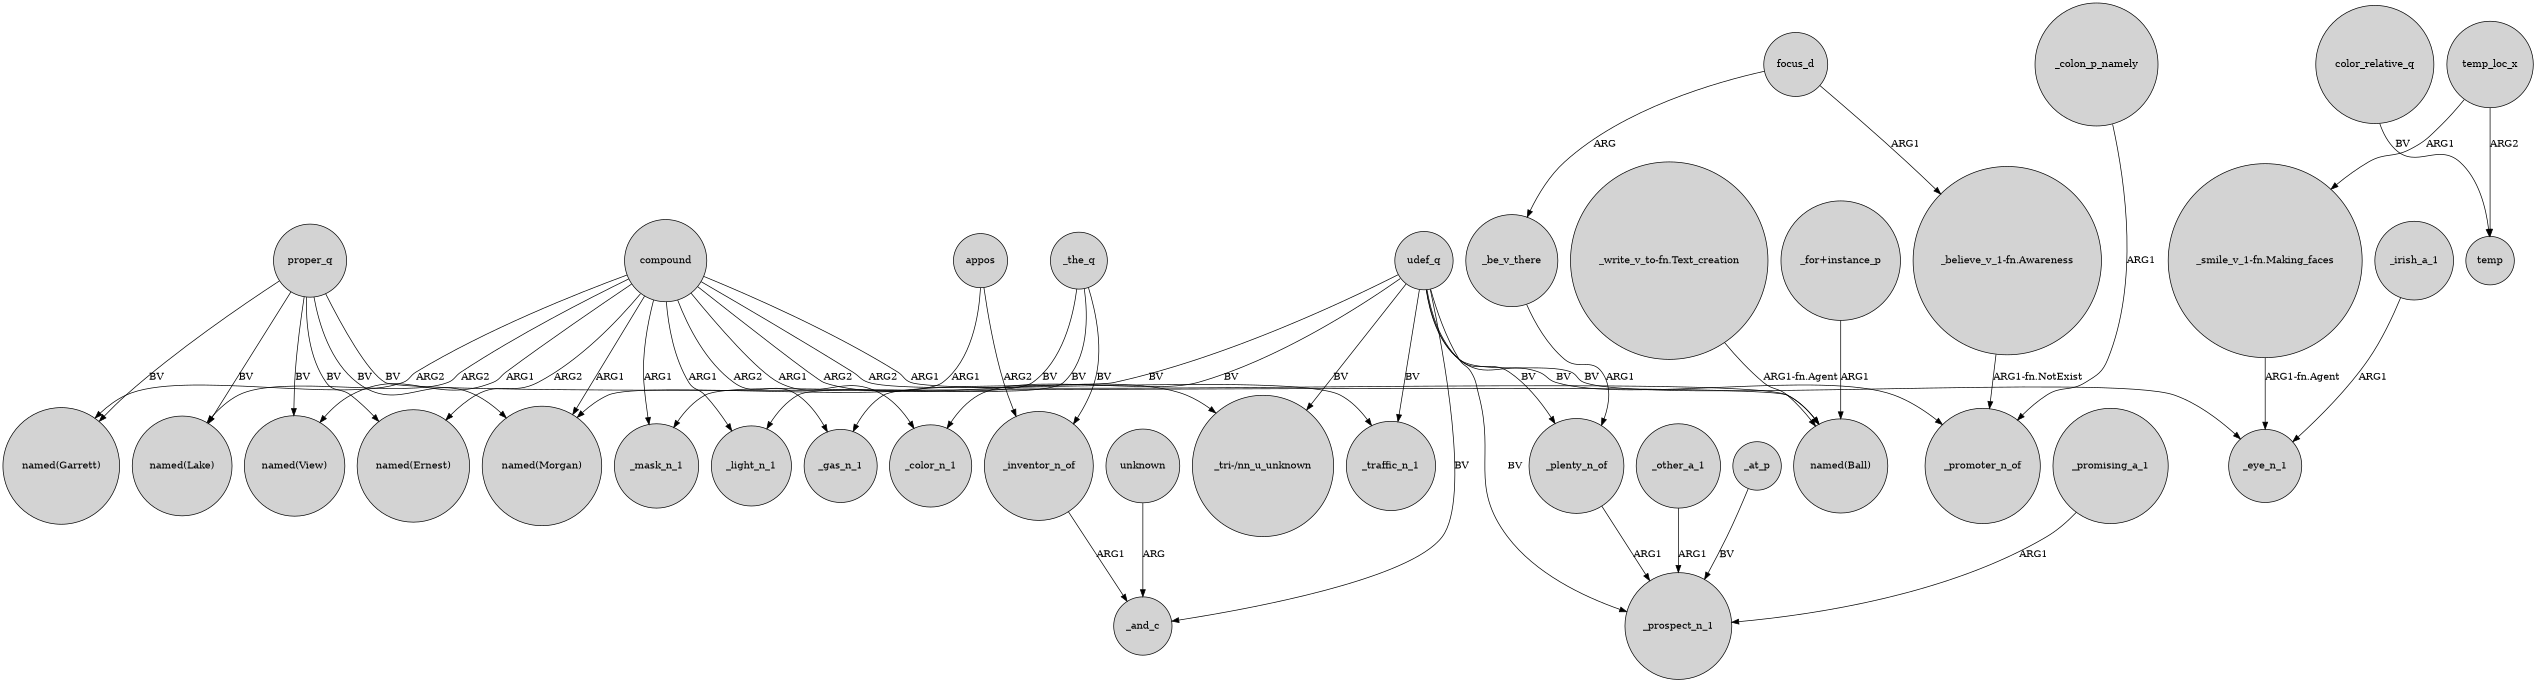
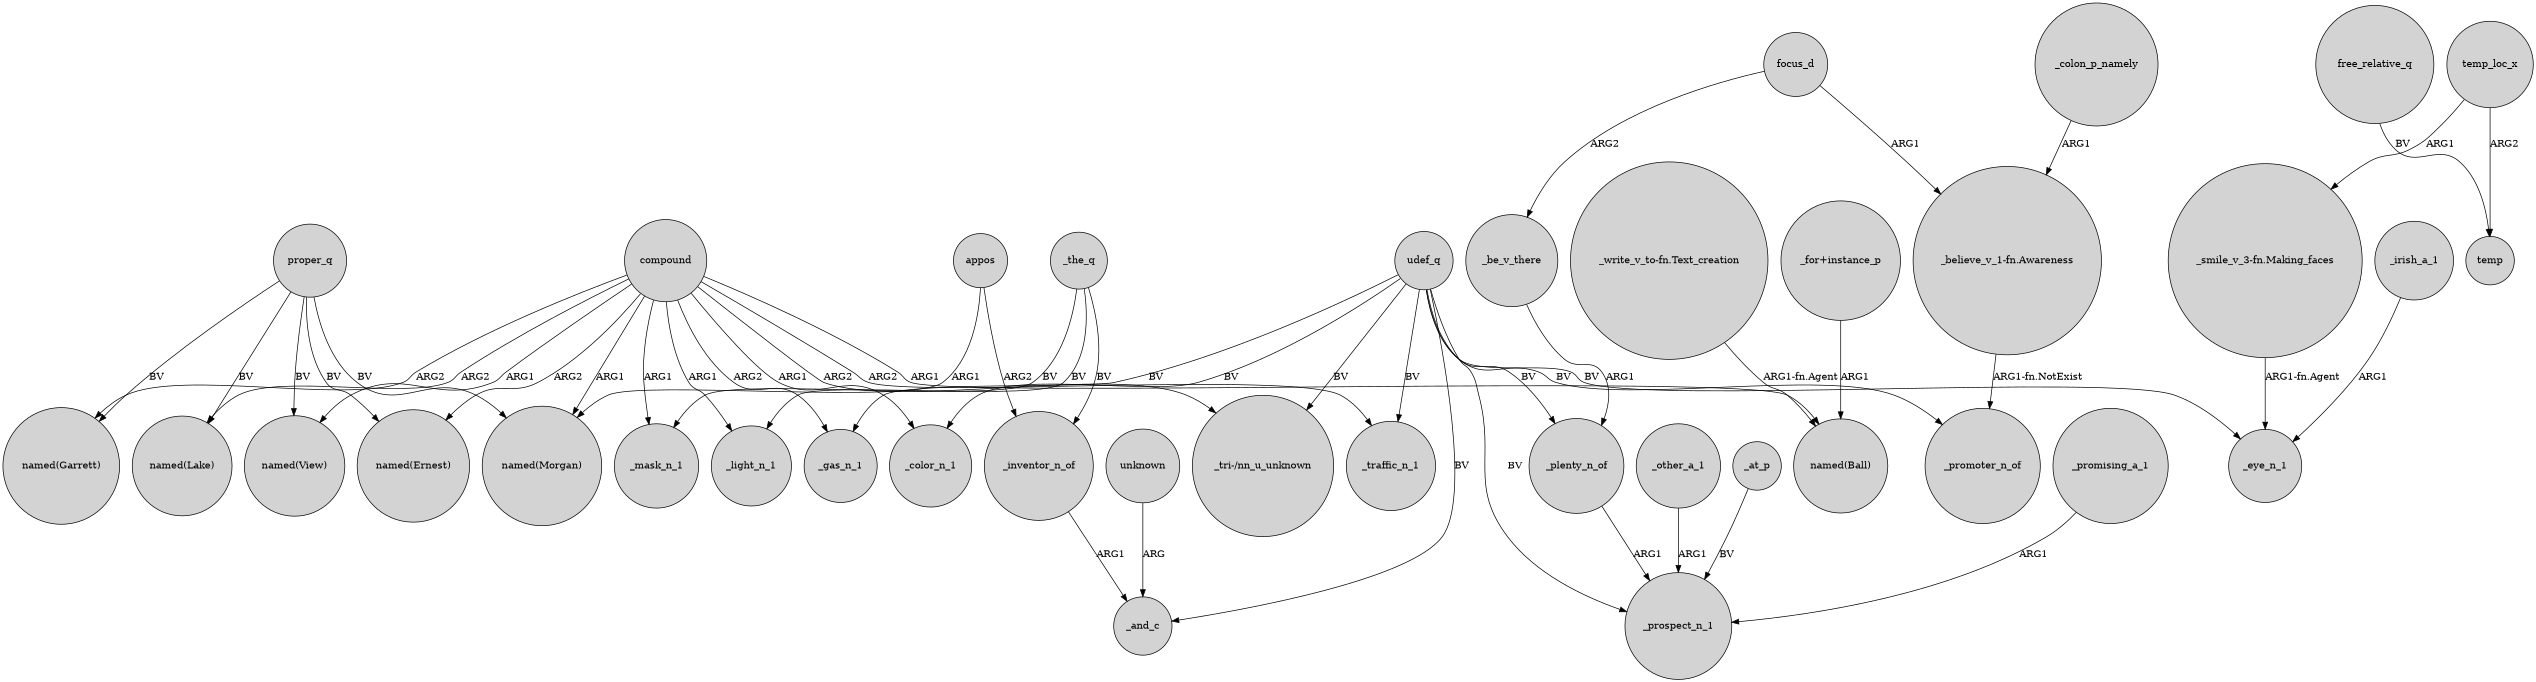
  digraph {
    node [shape=circle style=filled]
    compound
    "named(Ernest)"
    "_tri-/nn_u_unknown"
    "named(Morgan)"
    "named(Lake)"
    _traffic_n_1
    _color_n_1
    "named(Ball)"
    _gas_n_1
    "named(Garrett)"
    _mask_n_1
    _light_n_1
    "named(View)"
    appos
    _inventor_n_of
    _and_c
-   free_relative_q [label=color_relative_q]
+   free_relative_q
    temp
    _at_p
    _prospect_n_1
    proper_q
    "_for+instance_p"
    udef_q
    _eye_n_1
    _promoter_n_of
    _plenty_n_of
    _colon_p_namely
    "_believe_v_1-fn.Awareness"
    _be_v_there
    _the_q
    temp_loc_x
-   "_smile_v_1-fn.Making_faces"
+   "_smile_v_1-fn.Making_faces" [label="_smile_v_3-fn.Making_faces"]
    unknown
    "_write_v_to-fn.Text_creation"
    _promising_a_1
    _irish_a_1
    focus_d
    _other_a_1
    compound -> "named(Ernest)" [label=ARG2]
    compound -> "_tri-/nn_u_unknown" [label=ARG2]
    compound -> "named(Morgan)" [label=ARG1]
    compound -> "named(Lake)" [label=ARG2]
    compound -> _traffic_n_1 [label=ARG2]
    compound -> _color_n_1 [label=ARG1]
    compound -> "named(Ball)" [label=ARG1]
    compound -> _gas_n_1 [label=ARG2]
    compound -> "named(Garrett)" [label=ARG2]
    compound -> _mask_n_1 [label=ARG1]
    compound -> _light_n_1 [label=ARG1]
    compound -> "named(View)" [label=ARG1]
    appos -> "named(Morgan)" [label=ARG1]
    appos -> _inventor_n_of [label=ARG2]
    _inventor_n_of -> _and_c [label=ARG1]
    free_relative_q -> temp [label=BV]
    _at_p -> _prospect_n_1 [label=BV]
    proper_q -> "named(Ernest)" [label=BV]
    proper_q -> "named(Morgan)" [label=BV]
    proper_q -> "named(Lake)" [label=BV]
-   proper_q -> "named(Ball)" [label=BV]
    proper_q -> "named(Garrett)" [label=BV]
    proper_q -> "named(View)" [label=BV]
    "_for+instance_p" -> "named(Ball)" [label=ARG1]
    udef_q -> "_tri-/nn_u_unknown" [label=BV]
    udef_q -> _traffic_n_1 [label=BV]
    udef_q -> _color_n_1 [label=BV]
    udef_q -> _gas_n_1 [label=BV]
    udef_q -> _and_c [label=BV]
    udef_q -> _prospect_n_1 [label=BV]
    udef_q -> _eye_n_1 [label=BV]
    udef_q -> _promoter_n_of [label=BV]
    udef_q -> _plenty_n_of [label=BV]
    _plenty_n_of -> _prospect_n_1 [label=ARG1]
-   _colon_p_namely -> _promoter_n_of [label=ARG1]
+   _colon_p_namely -> "_believe_v_1-fn.Awareness" [label=ARG1]
    "_believe_v_1-fn.Awareness" -> _promoter_n_of [label="ARG1-fn.NotExist"]
    _be_v_there -> _plenty_n_of [label=ARG1]
    _the_q -> _mask_n_1 [label=BV]
    _the_q -> _light_n_1 [label=BV]
    _the_q -> _inventor_n_of [label=BV]
    temp_loc_x -> temp [label=ARG2]
    temp_loc_x -> "_smile_v_1-fn.Making_faces" [label=ARG1]
    "_smile_v_1-fn.Making_faces" -> _eye_n_1 [label="ARG1-fn.Agent"]
    unknown -> _and_c [label=ARG]
    "_write_v_to-fn.Text_creation" -> "named(Ball)" [label="ARG1-fn.Agent"]
    _promising_a_1 -> _prospect_n_1 [label=ARG1]
    _irish_a_1 -> _eye_n_1 [label=ARG1]
    focus_d -> "_believe_v_1-fn.Awareness" [label=ARG1]
-   focus_d -> _be_v_there [label=ARG]
+   focus_d -> _be_v_there [label=ARG2]
    _other_a_1 -> _prospect_n_1 [label=ARG1]
  }
